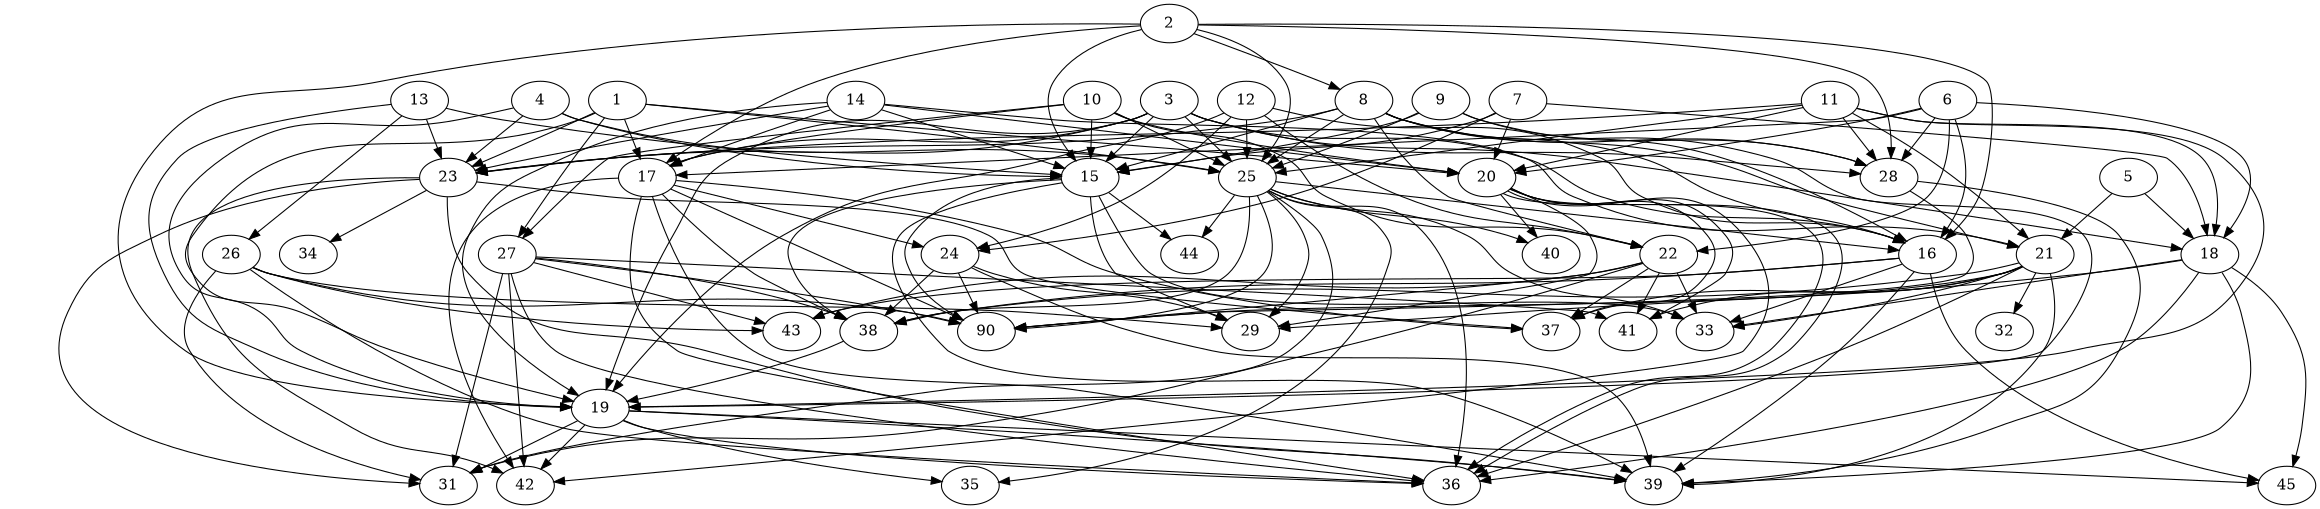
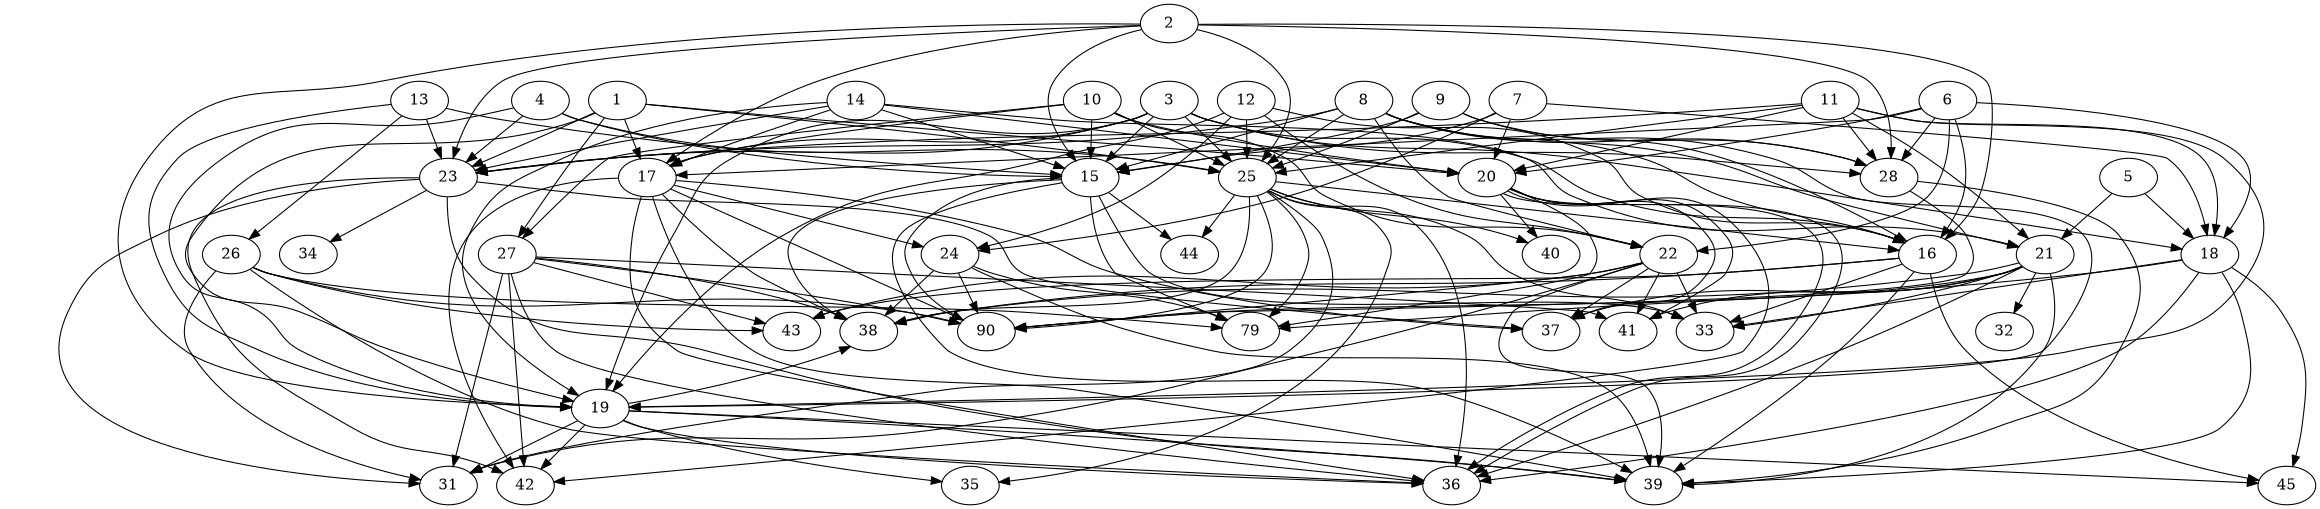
  digraph {
    node [alpha=0.08]
    1 [expect_size=22480896]
    17 [alpha=0.12 expect_size=20352000]
    19 [alpha=0.13 expect_size=36132864]
    20 [alpha=0.01 expect_size=33695744]
    23 [alpha=0.20 expect_size=20884480]
    25 [expect_size=11132928]
    27 [alpha=0.00 expect_size=31020032]
    n8 [alpha=0.15 expect_size=29604864 label=90]
    38 [alpha=0.00 expect_size=35653632]
    39 [alpha=0.01 expect_size=21950464]
    36 [alpha=0.14 expect_size=28946432]
    37 [alpha=0.12 expect_size=35070976]
    42 [alpha=0.06 expect_size=42119168]
    24 [alpha=0.05 expect_size=40036352]
    45 [alpha=0.06 expect_size=43720704]
    31 [alpha=0.02 expect_size=31440896]
    35 [alpha=0.02 expect_size=9922560]
-   29 [alpha=0.12 expect_size=46412800]
+   29 [alpha=0.12 expect_size=46412800 label=79]
    40 [alpha=0.14 expect_size=49500160]
    41 [alpha=0.09 expect_size=36795392]
    34 [alpha=0.10 expect_size=44571648]
    33 [alpha=0.09 expect_size=45003776]
    44 [alpha=0.06 expect_size=21074944]
    16 [alpha=0.19 expect_size=5409792]
    43 [expect_size=48082944]
    2 [alpha=0.13 expect_size=49038336]
    15 [alpha=0.10 expect_size=31038464]
    28 [alpha=0.14 expect_size=10973184]
    3 [alpha=0.09 expect_size=43661312]
    18 [alpha=0.15 expect_size=27700224]
    4 [alpha=0.16 expect_size=41670656]
    5 [alpha=0.09 expect_size=45945856]
    21 [alpha=0.16 expect_size=9894912]
    32 [alpha=0.03 expect_size=21975040]
    6 [alpha=0.06 expect_size=33043456]
    22 [alpha=0.10 expect_size=7865344]
    7 [alpha=0.03 expect_size=12599296]
    8 [alpha=0.04 expect_size=43682816]
    9 [alpha=0.19 expect_size=13596672]
    10 [alpha=0.10 expect_size=18107392]
    11 [alpha=0.19 expect_size=16337920]
    12 [alpha=0.06 expect_size=35041280]
    13 [expect_size=18816000]
    26 [alpha=0.03 expect_size=34533376]
    14 [expect_size=40681472]
    1 -> 17
    1 -> 19
    1 -> 20
    1 -> 23
    1 -> 25
    1 -> 27
    17 -> n8
    17 -> 38
    17 -> 39
    17 -> 36
    17 -> 37
    17 -> 42
    17 -> 24
-   38 -> 19
+   19 -> 38
    19 -> 39
    19 -> 36
    19 -> 42
    19 -> 45
    19 -> 31
    19 -> 35
    20 -> 36
    20 -> 36
    20 -> 37
    20 -> 42
    20 -> 29
    20 -> 40
    20 -> 41
    23 -> 39
    23 -> 37
    23 -> 42
    23 -> 31
    23 -> 34
    25 -> n8
    25 -> 38
    25 -> 36
    25 -> 31
    25 -> 35
    25 -> 29
    25 -> 40
    25 -> 33
    25 -> 44
    25 -> 16
    27 -> n8
    27 -> 38
    27 -> 36
    27 -> 42
    27 -> 31
    27 -> 41
    27 -> 43
    24 -> n8
    24 -> 38
    24 -> 39
    24 -> 29
    16 -> 38
    16 -> 39
    16 -> 45
    16 -> 33
    16 -> 43
    2 -> 17
    2 -> 19
-   2 -> 8
+   2 -> 23
    2 -> 25
    2 -> 16
    2 -> 15
    2 -> 28
    15 -> n8
    15 -> 38
    15 -> 39
    15 -> 29
    15 -> 33
    15 -> 44
    28 -> n8
    28 -> 39
    3 -> 17
    3 -> 19
    3 -> 23
    3 -> 25
    3 -> 16
    3 -> 15
    3 -> 28
    3 -> 18
    18 -> 39
    18 -> 36
    18 -> 45
    18 -> 29
    18 -> 33
    4 -> 19
    4 -> 23
    4 -> 25
    4 -> 15
    5 -> 18
    5 -> 21
    21 -> n8
    21 -> 38
    21 -> 39
    21 -> 36
    21 -> 37
    21 -> 41
    21 -> 33
    21 -> 32
    6 -> 17
    6 -> 20
    6 -> 16
    6 -> 28
    6 -> 18
    6 -> 22
    22 -> n8
+   22 -> 39
    22 -> 37
    22 -> 31
    22 -> 41
    22 -> 33
    22 -> 43
    7 -> 20
    7 -> 24
    7 -> 15
    7 -> 18
    8 -> 19
    8 -> 23
    8 -> 25
    8 -> 16
    8 -> 15
    8 -> 28
    8 -> 21
    8 -> 22
    9 -> 25
    9 -> 16
    9 -> 15
    9 -> 28
    10 -> 17
    10 -> 20
    10 -> 25
    10 -> 27
    10 -> 15
    10 -> 22
    11 -> 19
    11 -> 20
    11 -> 23
    11 -> 25
    11 -> 28
    11 -> 18
    11 -> 21
    12 -> 19
    12 -> 25
    12 -> 24
    12 -> 16
    12 -> 22
    13 -> 19
    13 -> 23
    13 -> 15
    13 -> 26
    26 -> n8
    26 -> 36
    26 -> 31
    26 -> 29
    26 -> 43
    14 -> 17
    14 -> 19
    14 -> 20
    14 -> 23
    14 -> 15
    14 -> 21
  }
